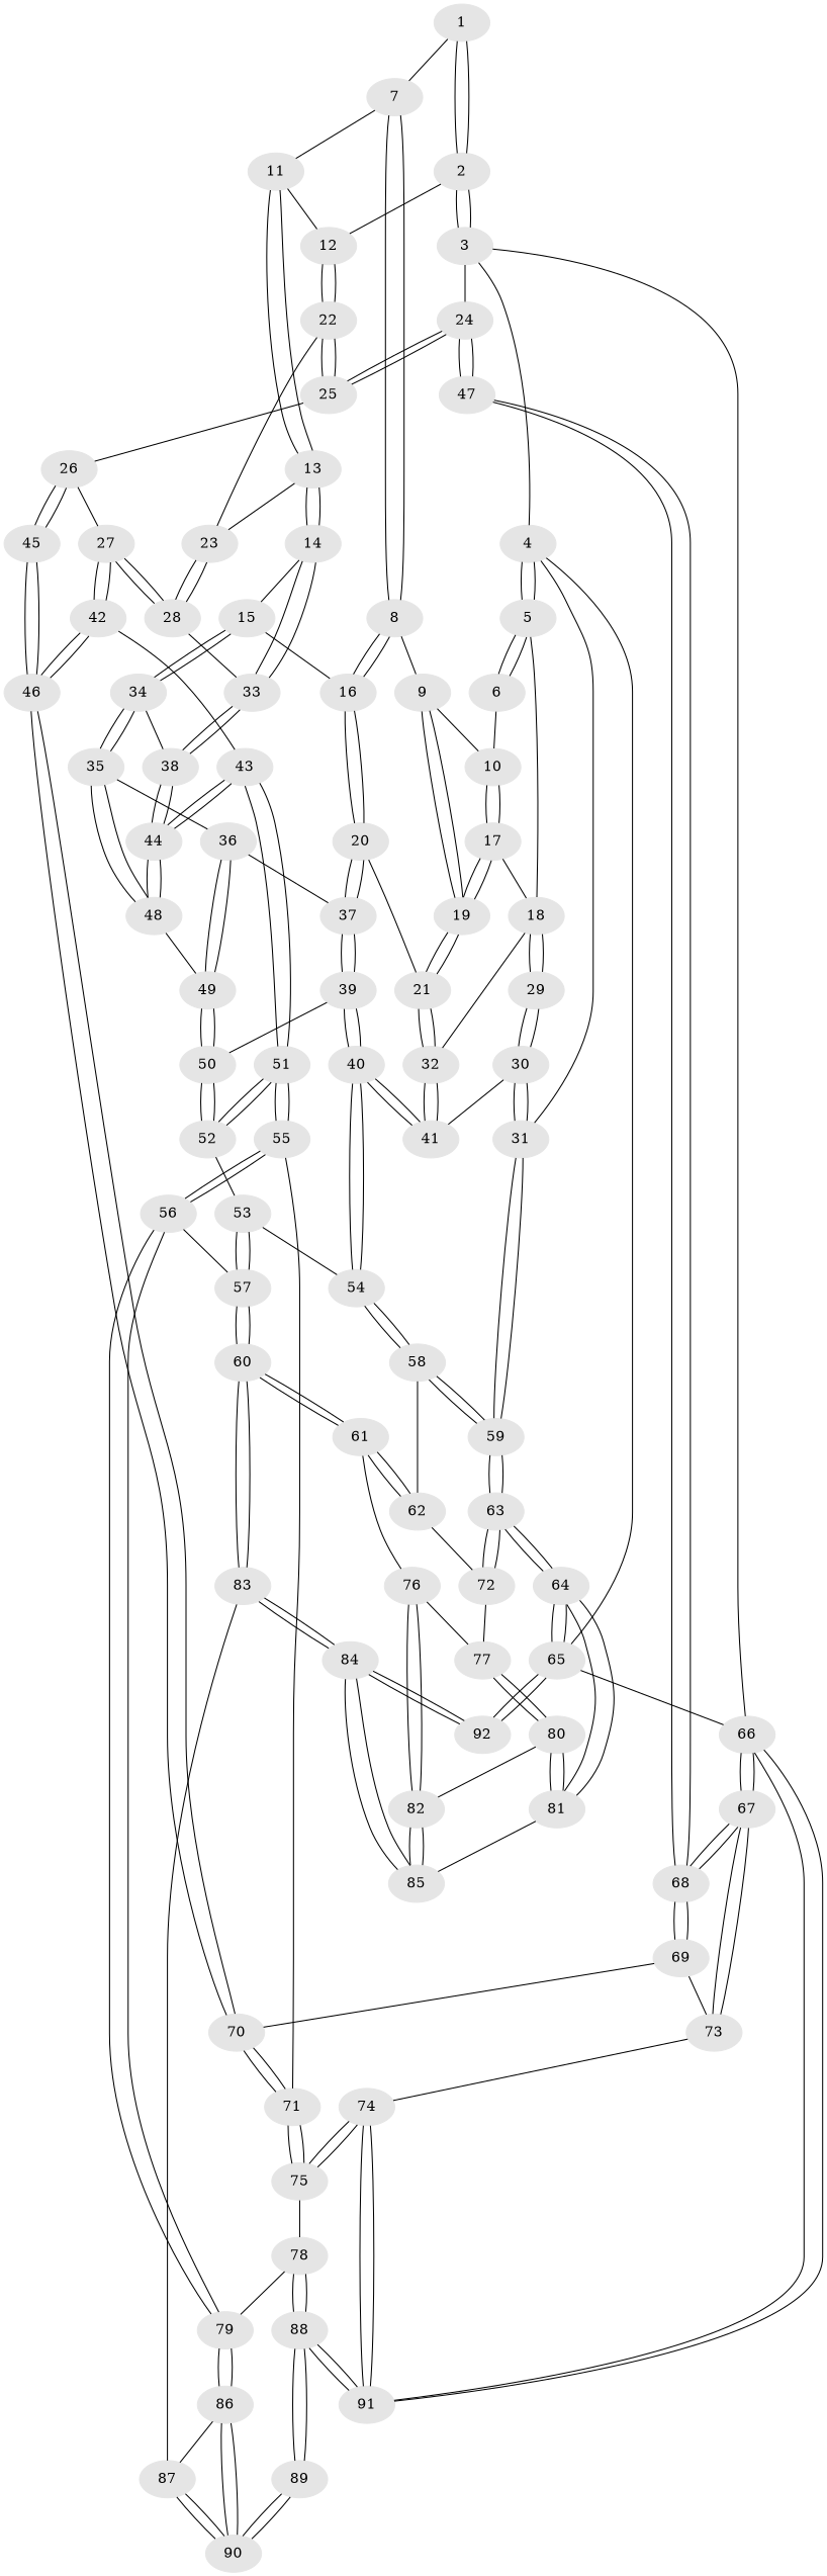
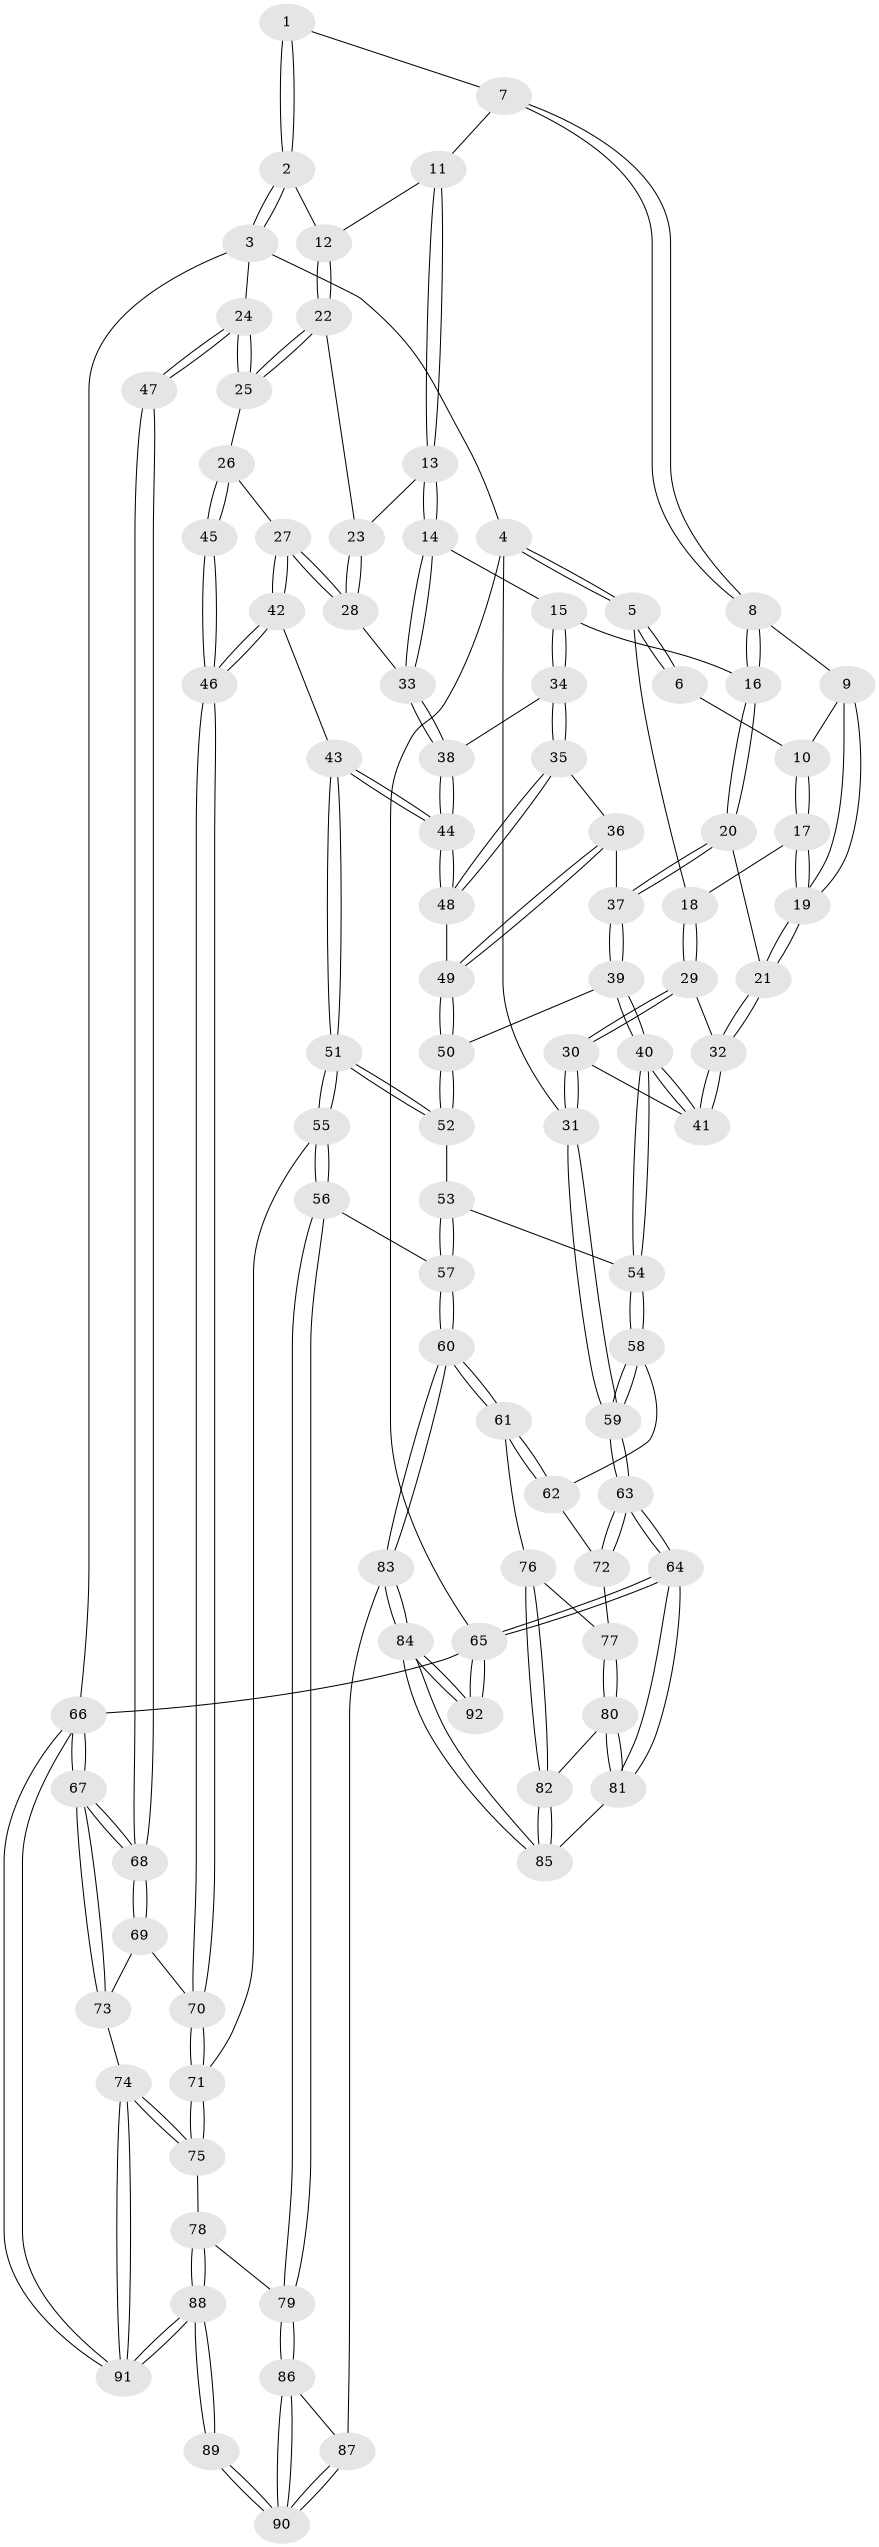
  graph {
    node [color=gray90 style=filled]
    1
    2
    7
    3
    12
    8
    11
    4
    24
    66
    22
    5
    31
    65
    25
    47
    67
    91
    6
    18
    59
    92
    10
    29
    17
    9
    16
    13
    19
    20
    21
    14
    23
    15
    33
    28
    34
    38
    35
    37
    32
    30
    39
    41
    26
    68
    27
    45
    42
    46
    43
    63
    44
    36
    48
    49
    50
    40
    54
    52
    58
    51
    70
    55
    71
    69
    53
    56
    57
    60
    62
    79
    75
    86
    61
    83
    72
    64
    76
    84
    87
    77
    82
    81
    85
    73
    74
    78
    80
    88
    89
    90
    1 -- 2
    1 -- 2
    1 -- 7
    2 -- 3
    2 -- 3
    2 -- 12
    7 -- 8
    7 -- 8
    7 -- 11
    3 -- 4
    3 -- 24
    3 -- 66
    12 -- 22
    12 -- 22
    8 -- 9
    8 -- 16
    8 -- 16
    11 -- 12
    11 -- 13
    11 -- 13
    4 -- 5
    4 -- 5
    4 -- 31
    4 -- 65
    24 -- 25
    24 -- 25
    24 -- 47
    24 -- 47
    66 -- 67
    66 -- 67
    66 -- 91
    66 -- 91
    22 -- 25
    22 -- 25
    22 -- 23
    5 -- 6
    5 -- 6
    5 -- 18
    31 -- 59
    31 -- 59
    65 -- 66
    65 -- 92
    65 -- 92
    25 -- 26
    47 -- 68
    47 -- 68
    67 -- 68
    67 -- 68
    67 -- 73
    67 -- 73
    6 -- 10
    18 -- 29
    18 -- 29
    59 -- 63
    59 -- 63
    10 -- 17
    10 -- 17
-   18 -- 32
+   29 -- 32
    29 -- 30
    29 -- 30
    17 -- 18
    17 -- 19
    17 -- 19
    9 -- 10
    9 -- 19
    9 -- 19
    16 -- 20
    16 -- 20
    13 -- 14
    13 -- 14
    13 -- 23
    19 -- 21
    19 -- 21
    20 -- 21
    20 -- 37
    20 -- 37
    21 -- 32
    21 -- 32
    14 -- 15
    14 -- 33
    14 -- 33
    23 -- 28
    23 -- 28
    15 -- 16
    15 -- 34
    15 -- 34
    33 -- 38
    33 -- 38
    28 -- 33
    34 -- 38
    34 -- 35
    34 -- 35
    38 -- 44
    38 -- 44
    35 -- 36
    35 -- 48
    35 -- 48
    37 -- 39
    37 -- 39
    32 -- 41
    32 -- 41
    30 -- 31
    30 -- 31
    30 -- 41
    39 -- 50
    39 -- 40
    39 -- 40
    26 -- 27
    26 -- 45
    26 -- 45
    68 -- 69
    68 -- 69
    27 -- 28
    27 -- 28
    27 -- 42
    27 -- 42
    45 -- 46
    45 -- 46
    42 -- 46
    42 -- 46
    42 -- 43
    46 -- 70
    46 -- 70
    43 -- 44
    43 -- 44
    43 -- 51
    43 -- 51
    63 -- 72
    63 -- 72
    63 -- 64
    63 -- 64
    44 -- 48
    44 -- 48
    36 -- 37
    36 -- 49
    36 -- 49
    48 -- 49
    49 -- 50
    49 -- 50
    50 -- 52
    50 -- 52
    40 -- 41
    40 -- 41
    40 -- 54
    40 -- 54
    54 -- 58
    54 -- 58
    52 -- 53
    58 -- 59
    58 -- 59
    58 -- 62
    51 -- 52
    51 -- 52
    51 -- 55
    51 -- 55
    70 -- 71
    70 -- 71
    55 -- 71
    55 -- 56
    55 -- 56
    71 -- 75
    71 -- 75
    69 -- 70
    69 -- 73
    53 -- 54
    53 -- 57
    53 -- 57
    56 -- 57
    56 -- 79
    56 -- 79
    57 -- 60
    57 -- 60
    60 -- 61
    60 -- 61
    60 -- 83
    60 -- 83
    62 -- 72
    79 -- 86
    79 -- 86
    75 -- 78
    86 -- 87
    86 -- 90
    86 -- 90
    61 -- 62
    61 -- 62
    61 -- 76
    83 -- 84
    83 -- 84
    83 -- 87
    72 -- 77
    64 -- 65
    64 -- 65
    64 -- 81
    64 -- 81
    76 -- 77
    76 -- 82
    76 -- 82
    84 -- 92
    84 -- 92
    84 -- 85
    84 -- 85
    87 -- 90
    87 -- 90
    77 -- 80
    77 -- 80
    82 -- 85
    82 -- 85
    81 -- 85
    73 -- 74
    74 -- 91
    74 -- 91
    74 -- 75
    74 -- 75
    78 -- 79
    78 -- 88
    78 -- 88
    80 -- 82
    80 -- 81
    80 -- 81
    88 -- 91
    88 -- 91
    88 -- 89
    88 -- 89
    89 -- 90
    89 -- 90
  }
